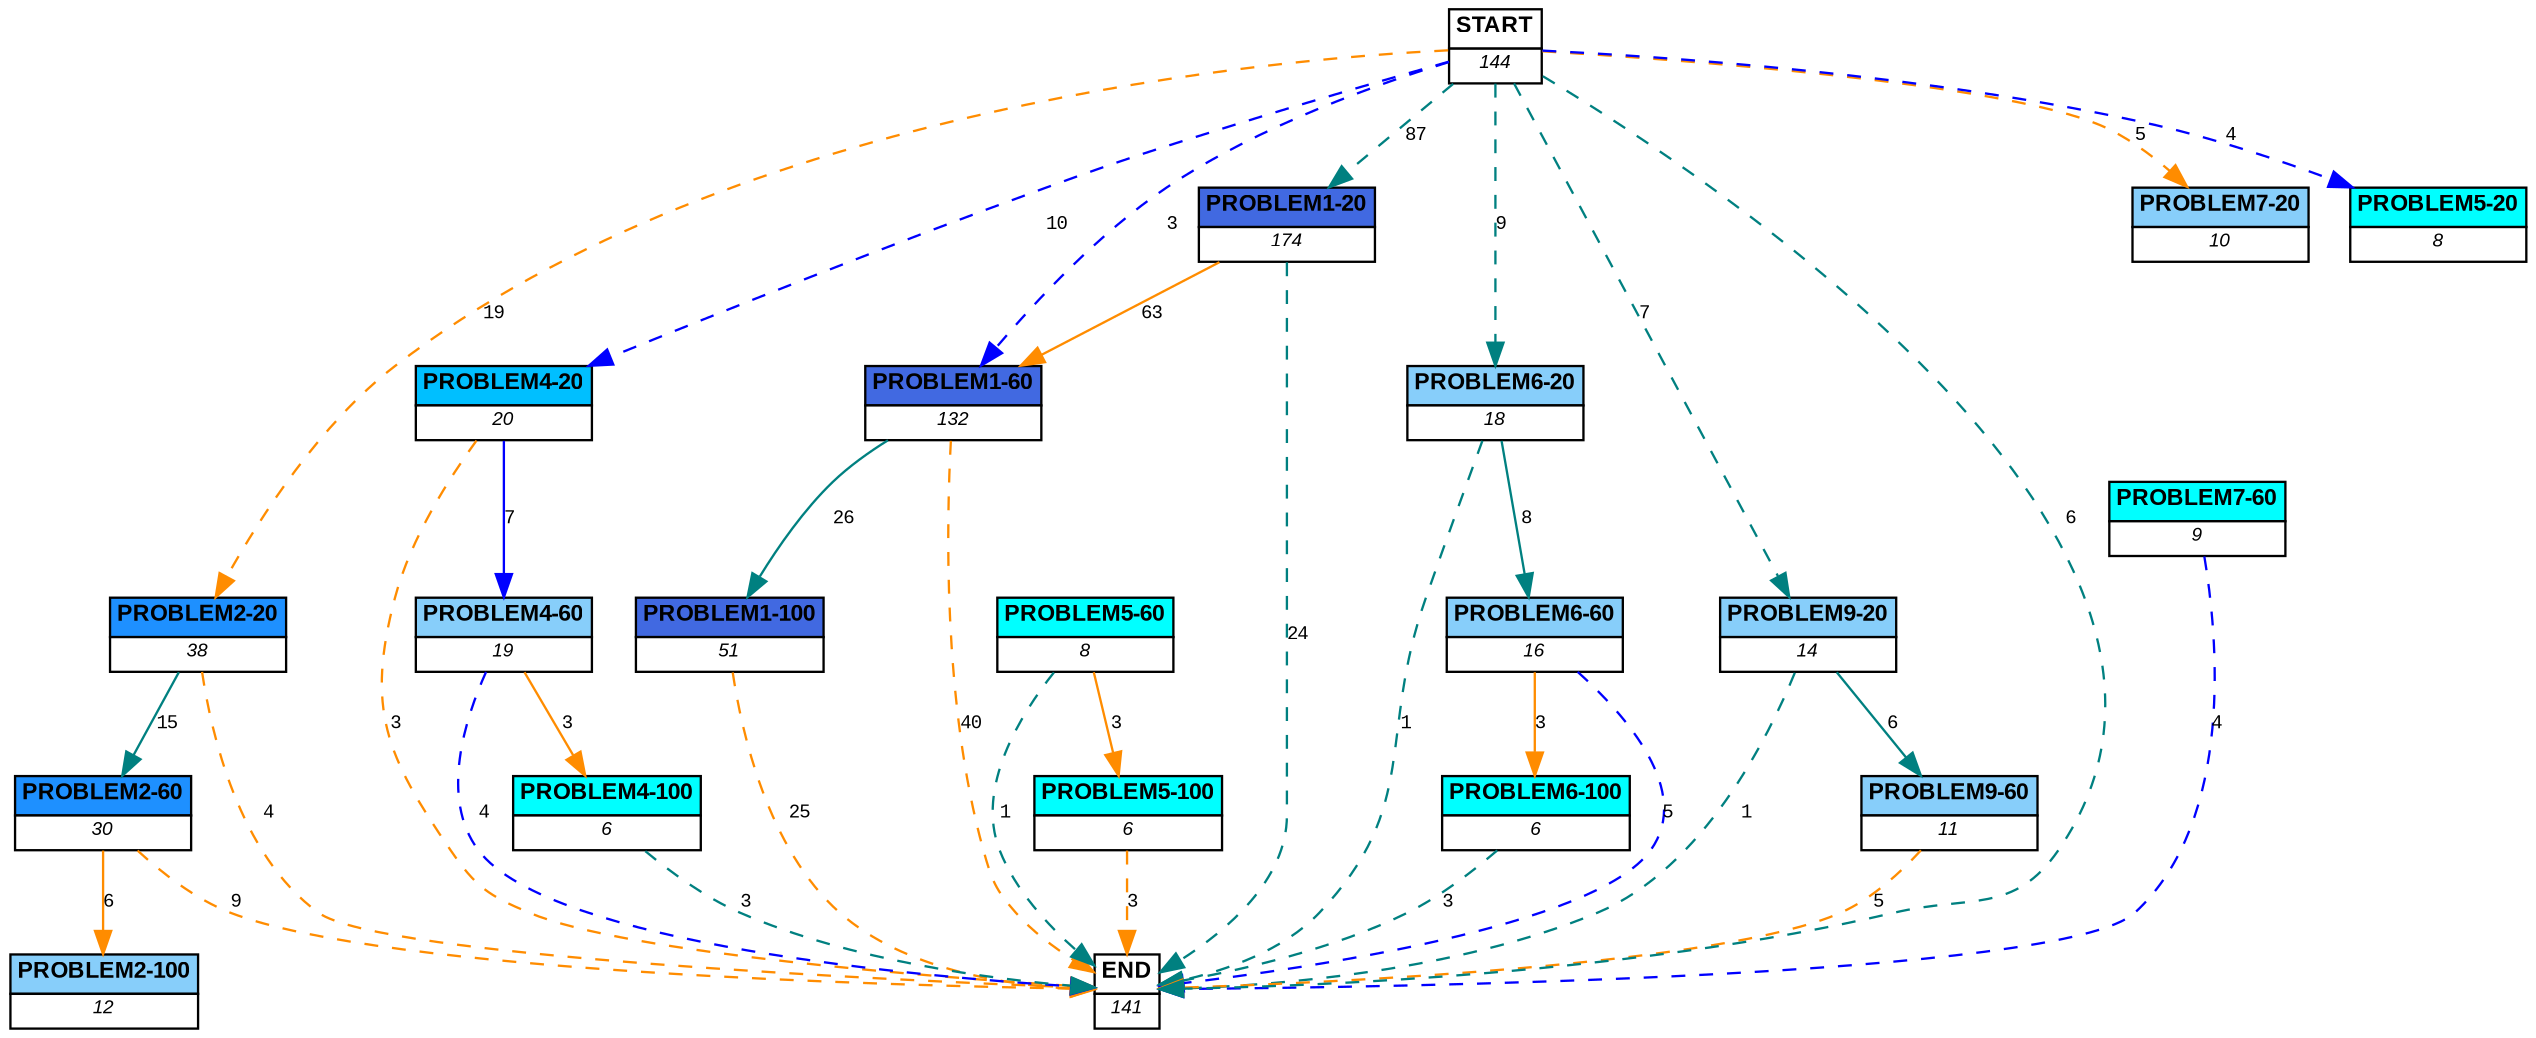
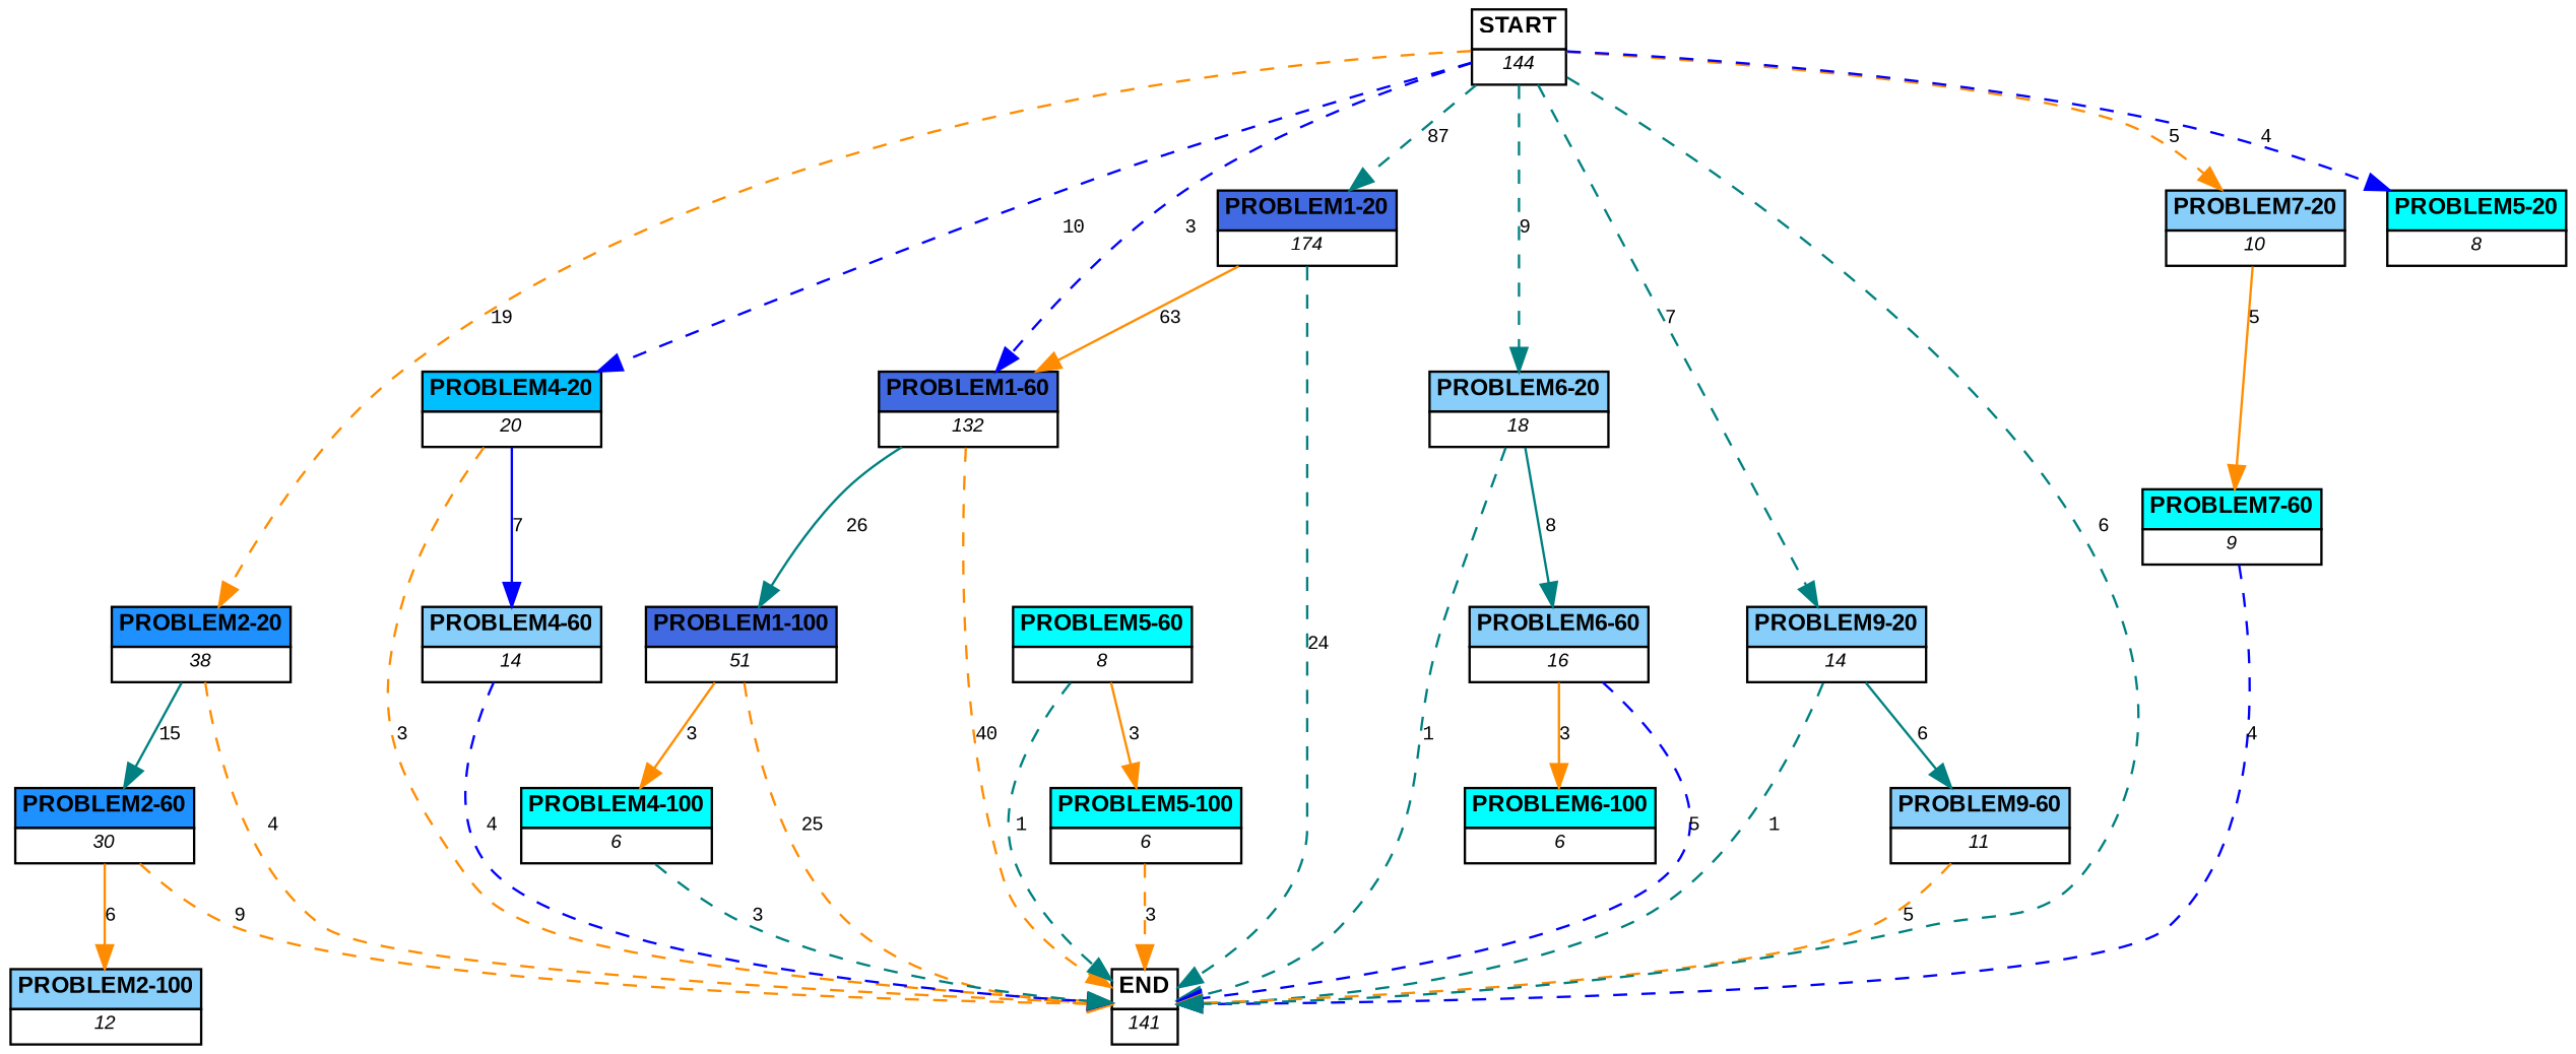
  digraph {
    fontname="Liberation Mono"
    node [fontname="Liberation Mono" shape=plain]
    edge [color=darkorange fontname="Liberation Mono" fontsize=8 labelfloat=false style=dashed]
    n1 [label=<<table border="0" cellborder="1" cellspacing="0"><tr><td bgcolor="royalblue"><FONT face="Arial" POINT-SIZE="10"><b>PROBLEM1-20</b></FONT></td></tr><tr><td bgcolor="white"><FONT face="Arial" POINT-SIZE="8"><i>174</i></FONT></td></tr></table>>]
    n2 [label=<<table border="0" cellborder="1" cellspacing="0"><tr><td bgcolor="royalblue"><FONT face="Arial" POINT-SIZE="10"><b>PROBLEM1-60</b></FONT></td></tr><tr><td bgcolor="white"><FONT face="Arial" POINT-SIZE="8"><i>132</i></FONT></td></tr></table>>]
    n3 [label=<<table border="0" cellborder="1" cellspacing="0"><tr><td bgcolor="white"><FONT face="Arial" POINT-SIZE="10"><b>END</b></FONT></td></tr><tr><td bgcolor="white"><FONT face="Arial" POINT-SIZE="8"><i>141</i></FONT></td></tr></table>>]
    n4 [label=<<table border="0" cellborder="1" cellspacing="0"><tr><td bgcolor="royalblue"><FONT face="Arial" POINT-SIZE="10"><b>PROBLEM1-100</b></FONT></td></tr><tr><td bgcolor="white"><FONT face="Arial" POINT-SIZE="8"><i>51</i></FONT></td></tr></table>>]
    n5 [label=<<table border="0" cellborder="1" cellspacing="0"><tr><td bgcolor="lightskyblue"><FONT face="Arial" POINT-SIZE="10"><b>PROBLEM7-20</b></FONT></td></tr><tr><td bgcolor="white"><FONT face="Arial" POINT-SIZE="8"><i>10</i></FONT></td></tr></table>>]
    n6 [label=<<table border="0" cellborder="1" cellspacing="0"><tr><td bgcolor="aqua"><FONT face="Arial" POINT-SIZE="10"><b>PROBLEM7-60</b></FONT></td></tr><tr><td bgcolor="white"><FONT face="Arial" POINT-SIZE="8"><i>9</i></FONT></td></tr></table>>]
    n7 [label=<<table border="0" cellborder="1" cellspacing="0"><tr><td bgcolor="dodgerblue"><FONT face="Arial" POINT-SIZE="10"><b>PROBLEM2-20</b></FONT></td></tr><tr><td bgcolor="white"><FONT face="Arial" POINT-SIZE="8"><i>38</i></FONT></td></tr></table>>]
    n8 [label=<<table border="0" cellborder="1" cellspacing="0"><tr><td bgcolor="dodgerblue"><FONT face="Arial" POINT-SIZE="10"><b>PROBLEM2-60</b></FONT></td></tr><tr><td bgcolor="white"><FONT face="Arial" POINT-SIZE="8"><i>30</i></FONT></td></tr></table>>]
    n9 [label=<<table border="0" cellborder="1" cellspacing="0"><tr><td bgcolor="lightskyblue"><FONT face="Arial" POINT-SIZE="10"><b>PROBLEM2-100</b></FONT></td></tr><tr><td bgcolor="white"><FONT face="Arial" POINT-SIZE="8"><i>12</i></FONT></td></tr></table>>]
    n10 [label=<<table border="0" cellborder="1" cellspacing="0"><tr><td bgcolor="deepskyblue"><FONT face="Arial" POINT-SIZE="10"><b>PROBLEM4-20</b></FONT></td></tr><tr><td bgcolor="white"><FONT face="Arial" POINT-SIZE="8"><i>20</i></FONT></td></tr></table>>]
-   n11 [label=<<table border="0" cellborder="1" cellspacing="0"><tr><td bgcolor="lightskyblue"><FONT face="Arial" POINT-SIZE="10"><b>PROBLEM4-60</b></FONT></td></tr><tr><td bgcolor="white"><FONT face="Arial" POINT-SIZE="8"><i>19</i></FONT></td></tr></table>>]
+   n11 [label=<<table border="0" cellborder="1" cellspacing="0"><tr><td bgcolor="lightskyblue"><FONT face="Arial" POINT-SIZE="10"><b>PROBLEM4-60</b></FONT></td></tr><tr><td bgcolor="white"><FONT face="Arial" POINT-SIZE="8"><i>14</i></FONT></td></tr></table>>]
    n12 [label=<<table border="0" cellborder="1" cellspacing="0"><tr><td bgcolor="aqua"><FONT face="Arial" POINT-SIZE="10"><b>PROBLEM4-100</b></FONT></td></tr><tr><td bgcolor="white"><FONT face="Arial" POINT-SIZE="8"><i>6</i></FONT></td></tr></table>>]
    n13 [label=<<table border="0" cellborder="1" cellspacing="0"><tr><td bgcolor="aqua"><FONT face="Arial" POINT-SIZE="10"><b>PROBLEM5-20</b></FONT></td></tr><tr><td bgcolor="white"><FONT face="Arial" POINT-SIZE="8"><i>8</i></FONT></td></tr></table>>]
    n14 [label=<<table border="0" cellborder="1" cellspacing="0"><tr><td bgcolor="aqua"><FONT face="Arial" POINT-SIZE="10"><b>PROBLEM5-60</b></FONT></td></tr><tr><td bgcolor="white"><FONT face="Arial" POINT-SIZE="8"><i>8</i></FONT></td></tr></table>>]
    n15 [label=<<table border="0" cellborder="1" cellspacing="0"><tr><td bgcolor="aqua"><FONT face="Arial" POINT-SIZE="10"><b>PROBLEM5-100</b></FONT></td></tr><tr><td bgcolor="white"><FONT face="Arial" POINT-SIZE="8"><i>6</i></FONT></td></tr></table>>]
    n16 [label=<<table border="0" cellborder="1" cellspacing="0"><tr><td bgcolor="lightskyblue"><FONT face="Arial" POINT-SIZE="10"><b>PROBLEM6-20</b></FONT></td></tr><tr><td bgcolor="white"><FONT face="Arial" POINT-SIZE="8"><i>18</i></FONT></td></tr></table>>]
    n17 [label=<<table border="0" cellborder="1" cellspacing="0"><tr><td bgcolor="lightskyblue"><FONT face="Arial" POINT-SIZE="10"><b>PROBLEM6-60</b></FONT></td></tr><tr><td bgcolor="white"><FONT face="Arial" POINT-SIZE="8"><i>16</i></FONT></td></tr></table>>]
    n18 [label=<<table border="0" cellborder="1" cellspacing="0"><tr><td bgcolor="aqua"><FONT face="Arial" POINT-SIZE="10"><b>PROBLEM6-100</b></FONT></td></tr><tr><td bgcolor="white"><FONT face="Arial" POINT-SIZE="8"><i>6</i></FONT></td></tr></table>>]
    n19 [label=<<table border="0" cellborder="1" cellspacing="0"><tr><td bgcolor="lightskyblue"><FONT face="Arial" POINT-SIZE="10"><b>PROBLEM9-20</b></FONT></td></tr><tr><td bgcolor="white"><FONT face="Arial" POINT-SIZE="8"><i>14</i></FONT></td></tr></table>>]
    n20 [label=<<table border="0" cellborder="1" cellspacing="0"><tr><td bgcolor="lightskyblue"><FONT face="Arial" POINT-SIZE="10"><b>PROBLEM9-60</b></FONT></td></tr><tr><td bgcolor="white"><FONT face="Arial" POINT-SIZE="8"><i>11</i></FONT></td></tr></table>>]
    n21 [label=<<table border="0" cellborder="1" cellspacing="0"><tr><td bgcolor="white"><FONT face="Arial" POINT-SIZE="10"><b>START</b></FONT></td></tr><tr><td bgcolor="white"><FONT face="Arial" POINT-SIZE="8"><i>144</i></FONT></td></tr></table>>]
    n1 -> n2 [label=63 style=""]
    n1 -> n3 [color=teal label=24]
    n2 -> n3 [label=40]
    n2 -> n4 [color=teal label=26 style=""]
    n4 -> n3 [label=25]
+   n5 -> n6 [label=5 style=""]
    n6 -> n3 [color=blue label=4]
    n7 -> n3 [label=4]
    n7 -> n8 [color=teal label=15 style=""]
    n8 -> n3 [label=9]
    n8 -> n9 [label=6 style=""]
    n10 -> n3 [label=3]
    n10 -> n11 [color=blue label=7 style=""]
    n11 -> n3 [color=blue label=4]
-   n11 -> n12 [label=3 style=""]
+   n4 -> n12 [label=3 style=""]
    n12 -> n3 [color=teal label=3]
    n14 -> n3 [color=teal label=1]
    n14 -> n15 [label=3 style=""]
    n15 -> n3 [label=3]
    n16 -> n3 [color=teal label=1]
    n16 -> n17 [color=teal label=8 style=""]
    n17 -> n3 [color=blue label=5]
    n17 -> n18 [label=3 style=""]
-   n18 -> n3 [color=teal label=3]
    n19 -> n3 [color=teal label=1]
    n19 -> n20 [color=teal label=6 style=""]
    n20 -> n3 [label=5]
    n21 -> n1 [color=teal label=87]
    n21 -> n2 [color=blue label=3]
    n21 -> n3 [color=teal label=6]
    n21 -> n5 [label=5]
    n21 -> n7 [label=19]
    n21 -> n10 [color=blue label=10]
    n21 -> n13 [color=blue label=4]
    n21 -> n16 [color=teal label=9]
    n21 -> n19 [color=teal label=7]
  }
